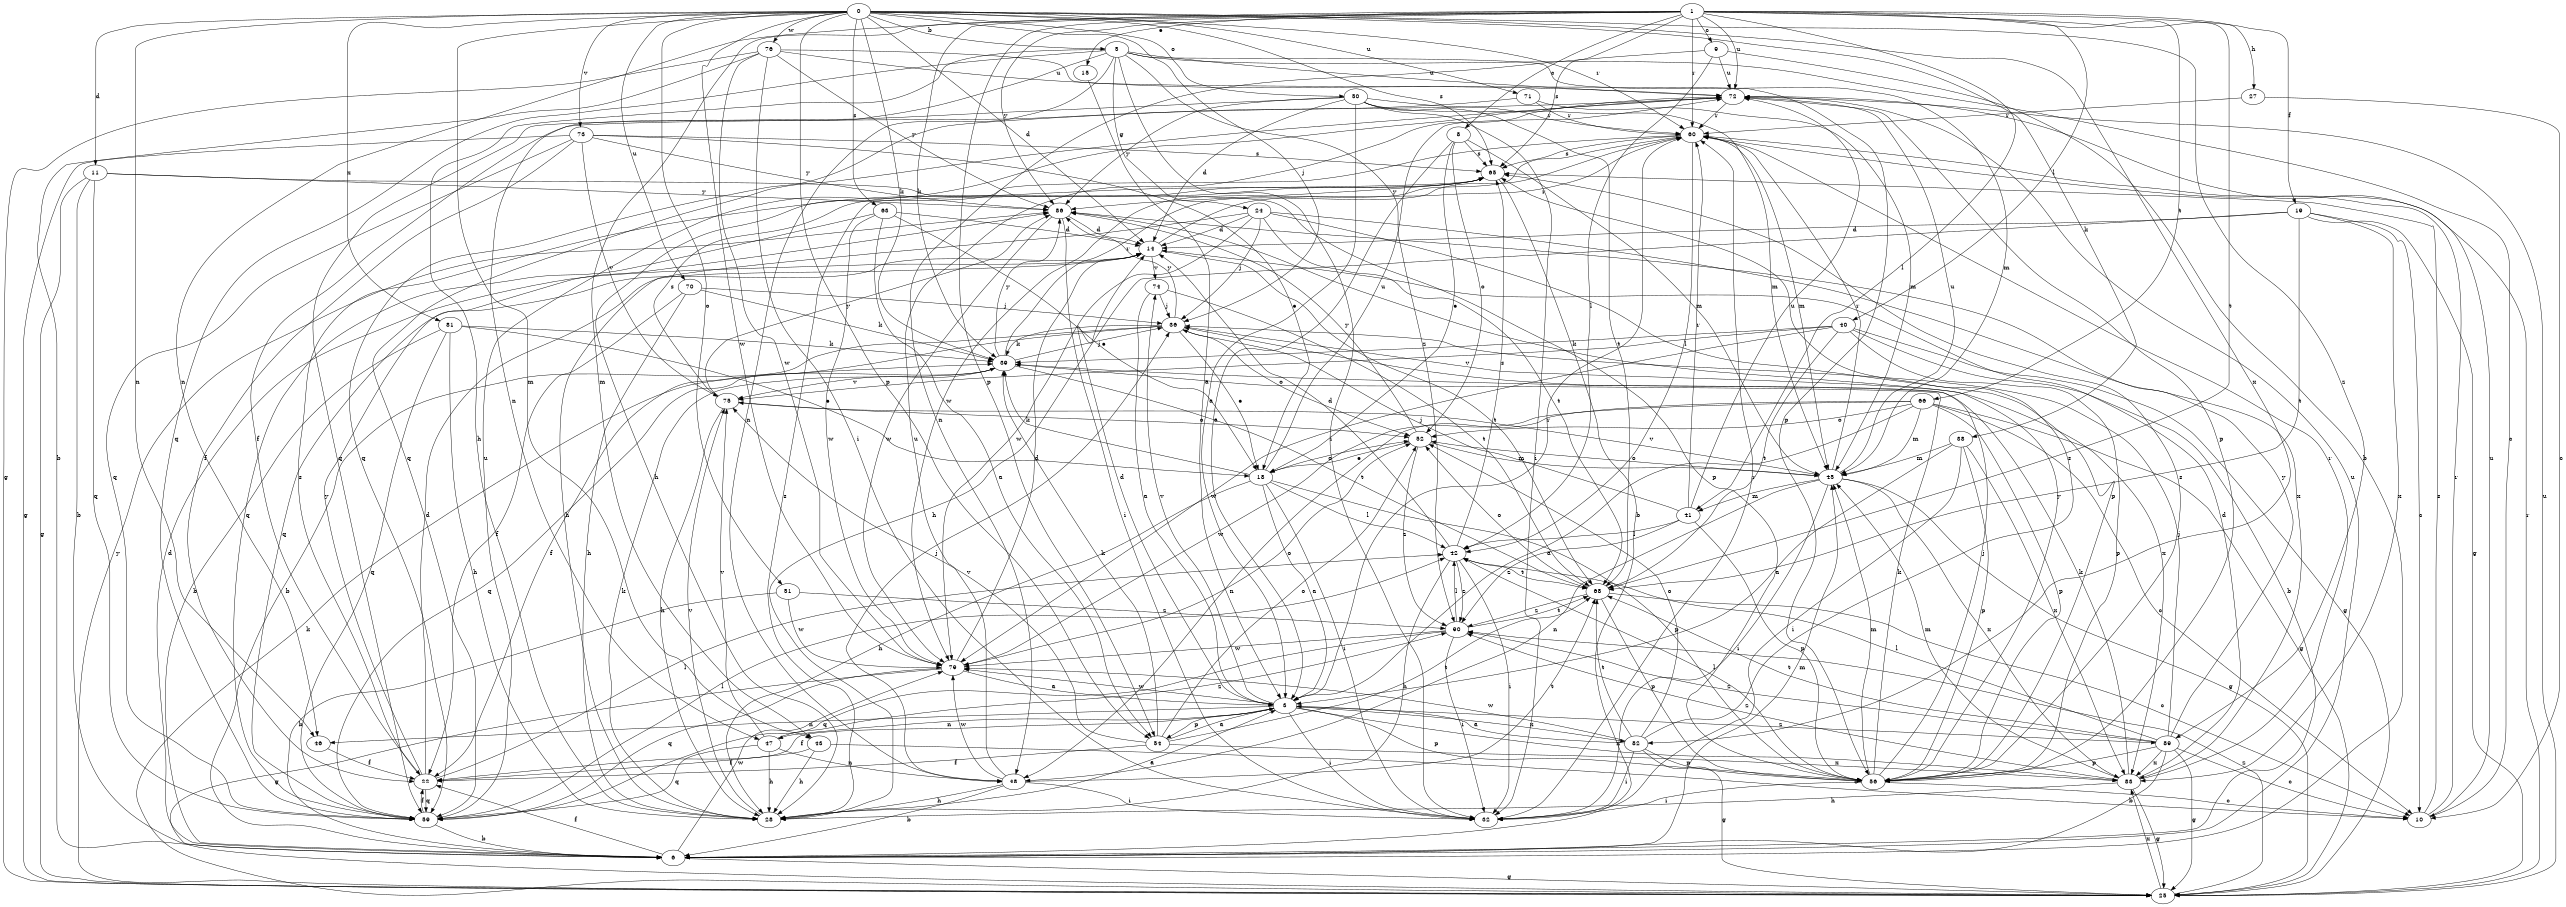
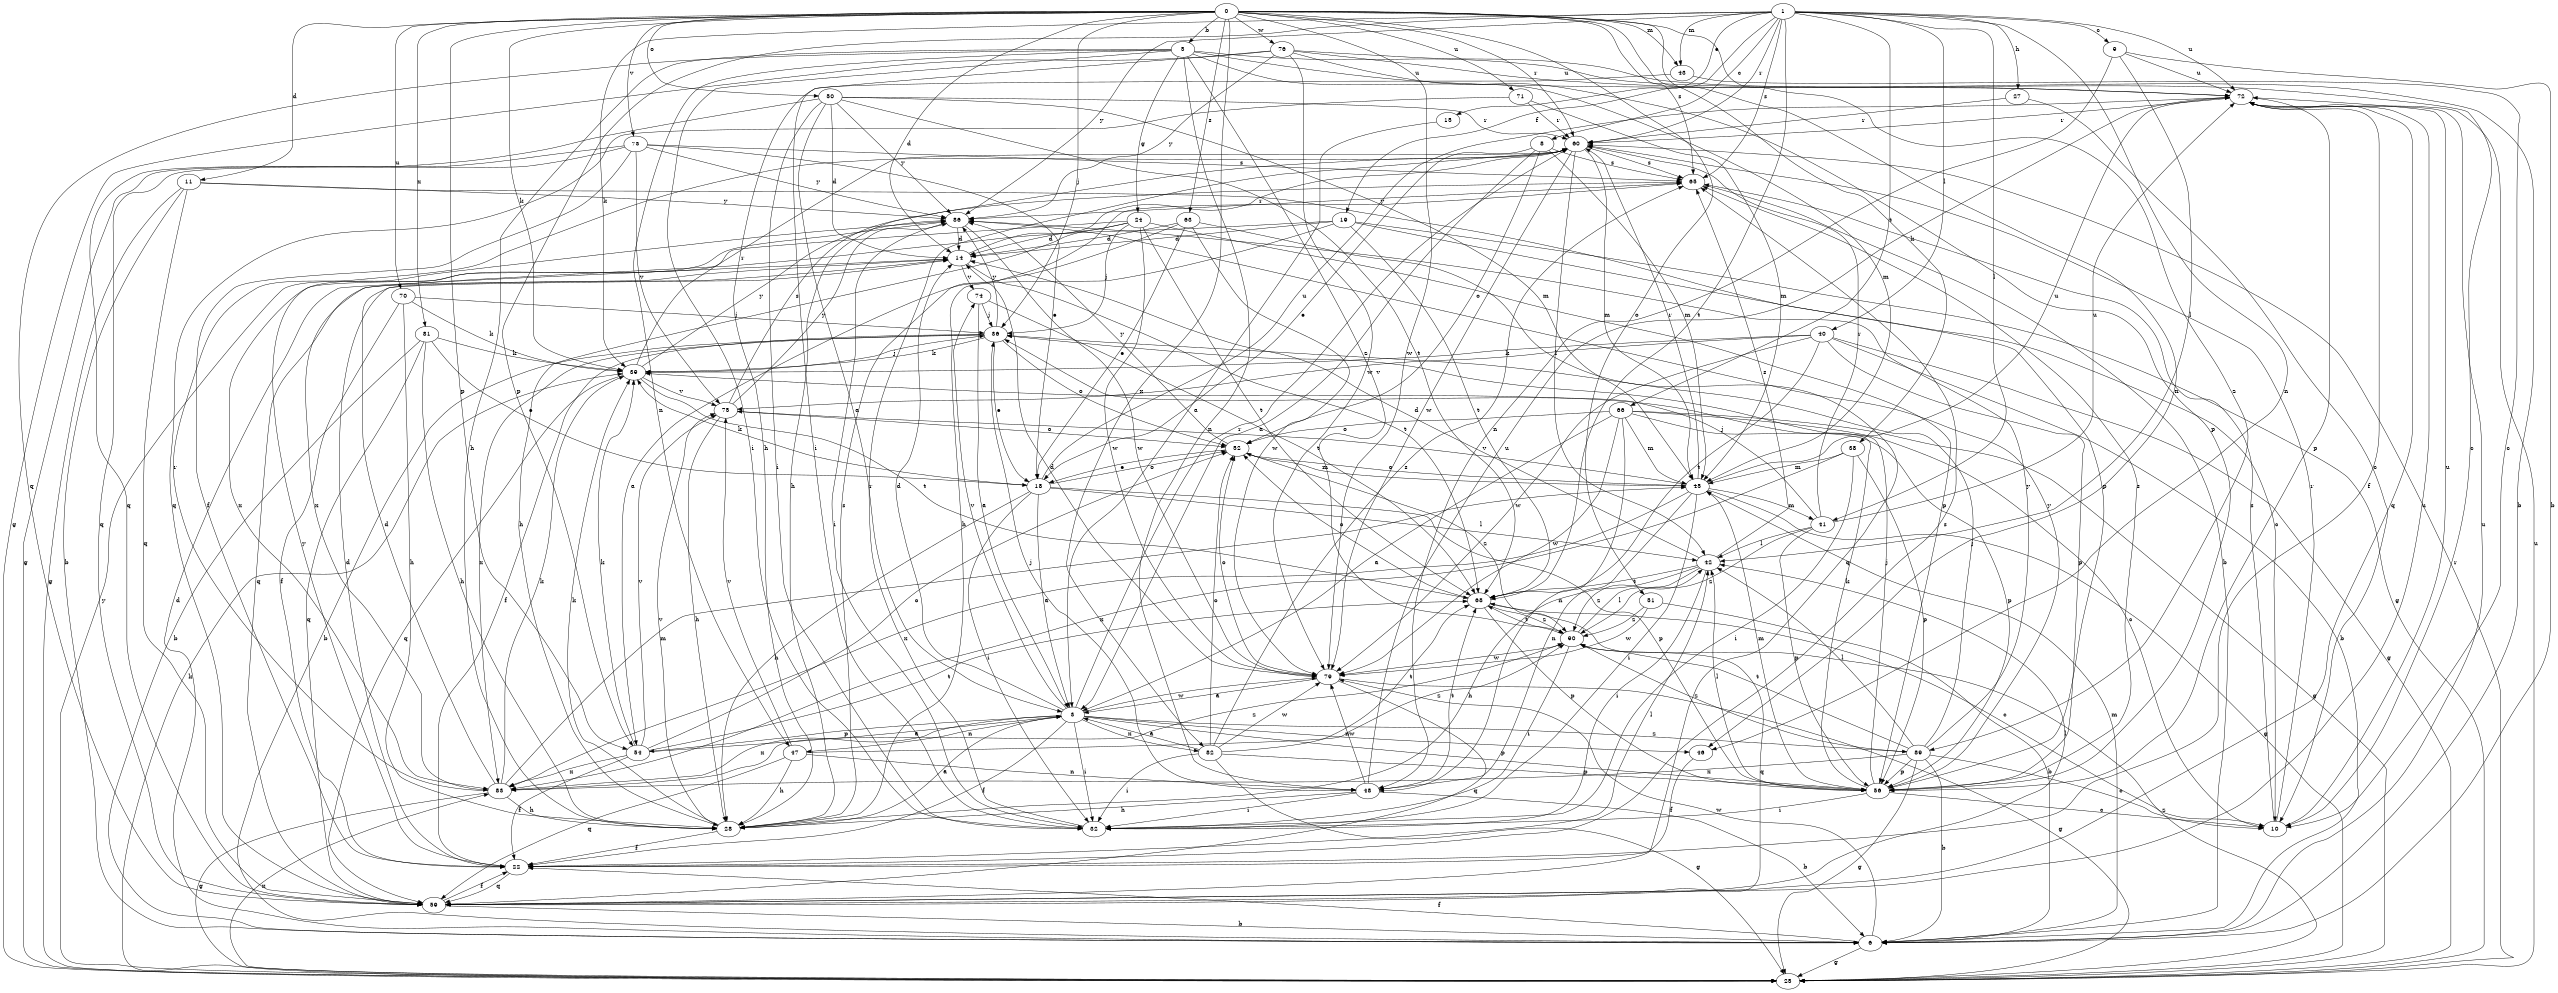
  strict digraph {
    0
    5
    11
    14
    36
    38
    39
    43
    46
    50
    51
    54
    n13 [label=60]
    63
    65
    70
    71
    73
    76
    79
    81
    82
    89
    72
    32
    47
    10
    24
    28
    45
    48
    59
    90
    86
    56
    6
    25
    68
    74
    22
    83
    18
    52
    3
    75
    42
    1
    8
    9
    15
    19
    27
    40
    41
    66
    0 -> 5 [label=b]
    0 -> 11 [label=d]
    0 -> 14 [label=d]
    0 -> 36 [label=j]
    0 -> 38 [label=k]
    0 -> 39 [label=k]
    0 -> 43 [label=m]
    0 -> 46 [label=n]
    0 -> 50 [label=o]
    0 -> 51 [label=o]
    0 -> 54 [label=p]
    0 -> n13 [label=r]
    0 -> 63 [label=s]
    0 -> 65 [label=s]
    0 -> 70 [label=u]
    0 -> 71 [label=u]
    0 -> 73 [label=v]
    0 -> 76 [label=w]
    0 -> 79 [label=w]
    0 -> 81 [label=x]
    0 -> 82 [label=x]
    0 -> 89 [label=z]
    5 -> 72 [label=u]
    5 -> 32 [label=i]
    5 -> 47 [label=n]
    5 -> 10 [label=c]
    5 -> 24 [label=g]
    5 -> 28 [label=h]
    5 -> 45 [label=m]
    5 -> 48 [label=n]
    5 -> 59 [label=q]
    5 -> 90 [label=z]
    11 -> 59 [label=q]
    11 -> 86 [label=y]
    11 -> 56 [label=p]
    11 -> 6 [label=b]
    11 -> 25 [label=g]
    14 -> n13 [label=r]
    14 -> 59 [label=q]
    14 -> 68 [label=t]
    14 -> 74 [label=v]
    36 -> 39 [label=k]
    36 -> 86 [label=y]
    36 -> 6 [label=b]
    36 -> 22 [label=f]
    36 -> 83 [label=x]
    36 -> 18 [label=e]
    36 -> 52 [label=o]
    38 -> 32 [label=i]
    38 -> 45 [label=m]
    38 -> 56 [label=p]
    38 -> 83 [label=x]
-   38 -> 3 [label=a]
    39 -> 36 [label=j]
    39 -> n13 [label=r]
    39 -> 59 [label=q]
    39 -> 86 [label=y]
    39 -> 68 [label=t]
    39 -> 75 [label=v]
    43 -> 10 [label=c]
    43 -> 28 [label=h]
-   43 -> 22 [label=f]
+   28 -> 22 [label=f]
    46 -> 22 [label=f]
    50 -> 14 [label=d]
    50 -> n13 [label=r]
    50 -> 32 [label=i]
    50 -> 45 [label=m]
    50 -> 59 [label=q]
    50 -> 86 [label=y]
    50 -> 68 [label=t]
    50 -> 3 [label=a]
    51 -> 79 [label=w]
    51 -> 90 [label=z]
    51 -> 6 [label=b]
    54 -> 39 [label=k]
    54 -> 68 [label=t]
    54 -> 22 [label=f]
    54 -> 83 [label=x]
    54 -> 52 [label=o]
    54 -> 3 [label=a]
    54 -> 75 [label=v]
    n13 -> 65 [label=s]
    n13 -> 79 [label=w]
    n13 -> 28 [label=h]
    n13 -> 45 [label=m]
    n13 -> 42 [label=l]
    63 -> 14 [label=d]
    63 -> 54 [label=a]
    63 -> 79 [label=w]
    63 -> 59 [label=q]
    63 -> 18 [label=e]
    65 -> 86 [label=y]
    65 -> 6 [label=b]
    70 -> 36 [label=j]
    70 -> 39 [label=k]
    70 -> 28 [label=h]
    70 -> 22 [label=f]
    71 -> n13 [label=r]
    71 -> 45 [label=m]
    71 -> 59 [label=q]
    73 -> 65 [label=s]
    73 -> 59 [label=q]
    73 -> 86 [label=y]
    73 -> 25 [label=g]
    73 -> 22 [label=f]
    73 -> 18 [label=e]
    73 -> 75 [label=v]
    76 -> 79 [label=w]
    76 -> 72 [label=u]
    76 -> 32 [label=i]
    76 -> 86 [label=y]
    76 -> 56 [label=p]
    76 -> 6 [label=b]
    76 -> 25 [label=g]
    79 -> 14 [label=d]
    79 -> 59 [label=q]
    79 -> 25 [label=g]
    79 -> 52 [label=o]
    79 -> 3 [label=a]
    81 -> 39 [label=k]
    81 -> 28 [label=h]
    81 -> 59 [label=q]
    81 -> 6 [label=b]
    81 -> 18 [label=e]
    82 -> 65 [label=s]
    82 -> 79 [label=w]
    82 -> 32 [label=i]
    82 -> 56 [label=p]
    82 -> 25 [label=g]
    82 -> 68 [label=t]
    82 -> 52 [label=o]
    82 -> 3 [label=a]
    89 -> 36 [label=j]
    89 -> 10 [label=c]
    89 -> 90 [label=z]
    89 -> 86 [label=y]
    89 -> 56 [label=p]
    89 -> 6 [label=b]
    89 -> 25 [label=g]
    89 -> 68 [label=t]
    89 -> 83 [label=x]
    89 -> 42 [label=l]
    72 -> n13 [label=r]
    72 -> 59 [label=q]
    72 -> 56 [label=p]
    72 -> 22 [label=f]
    32 -> n13 [label=r]
    47 -> 28 [label=h]
    47 -> 48 [label=n]
    47 -> 59 [label=q]
    47 -> 90 [label=z]
    47 -> 75 [label=v]
    10 -> n13 [label=r]
    10 -> 65 [label=s]
    10 -> 72 [label=u]
    24 -> 14 [label=d]
    24 -> 36 [label=j]
    24 -> 79 [label=w]
    24 -> 28 [label=h]
    24 -> 56 [label=p]
    24 -> 68 [label=t]
    24 -> 83 [label=x]
    28 -> 39 [label=k]
    28 -> 65 [label=s]
    28 -> 3 [label=a]
    28 -> 75 [label=v]
    45 -> n13 [label=r]
    45 -> 72 [label=u]
    45 -> 32 [label=i]
    45 -> 48 [label=n]
    45 -> 25 [label=g]
    45 -> 83 [label=x]
    45 -> 52 [label=o]
    45 -> 75 [label=v]
    45 -> 41 [label=m]
    48 -> 36 [label=j]
    48 -> 79 [label=w]
    48 -> 72 [label=u]
    48 -> 32 [label=i]
    48 -> 28 [label=h]
    48 -> 6 [label=b]
    48 -> 68 [label=t]
    59 -> 72 [label=u]
    59 -> 6 [label=b]
    59 -> 22 [label=f]
    59 -> 42 [label=l]
    90 -> 79 [label=w]
    90 -> 32 [label=i]
    90 -> 59 [label=q]
    90 -> 68 [label=t]
    90 -> 42 [label=l]
    86 -> 14 [label=d]
    86 -> 79 [label=w]
    86 -> 32 [label=i]
    56 -> 36 [label=j]
    56 -> 39 [label=k]
    56 -> 65 [label=s]
    56 -> 32 [label=i]
    56 -> 10 [label=c]
    56 -> 45 [label=m]
    56 -> 86 [label=y]
    56 -> 42 [label=l]
    6 -> 14 [label=d]
    6 -> 79 [label=w]
    6 -> 72 [label=u]
    6 -> 45 [label=m]
    6 -> 25 [label=g]
    6 -> 22 [label=f]
    25 -> 39 [label=k]
    25 -> n13 [label=r]
    25 -> 72 [label=u]
    25 -> 90 [label=z]
    25 -> 86 [label=y]
    25 -> 83 [label=x]
    68 -> 10 [label=c]
    68 -> 90 [label=z]
    68 -> 56 [label=p]
    68 -> 52 [label=o]
    74 -> 36 [label=j]
    74 -> 68 [label=t]
    74 -> 3 [label=a]
    22 -> 14 [label=d]
    22 -> 65 [label=s]
    22 -> 59 [label=q]
    22 -> 86 [label=y]
    22 -> 42 [label=l]
    83 -> 14 [label=d]
    83 -> 39 [label=k]
    83 -> n13 [label=r]
    83 -> 28 [label=h]
    83 -> 45 [label=m]
    83 -> 90 [label=z]
    83 -> 25 [label=g]
    18 -> 39 [label=k]
    18 -> 72 [label=u]
    18 -> 32 [label=i]
    18 -> 28 [label=h]
    18 -> 56 [label=p]
    18 -> 52 [label=o]
    18 -> 3 [label=a]
    18 -> 42 [label=l]
    52 -> 45 [label=m]
    52 -> 90 [label=z]
    52 -> 86 [label=y]
    52 -> 18 [label=e]
    3 -> 14 [label=d]
    3 -> 46 [label=n]
    3 -> 54 [label=p]
    3 -> n13 [label=r]
    3 -> 79 [label=w]
    3 -> 82 [label=x]
    3 -> 89 [label=z]
    3 -> 32 [label=i]
    3 -> 47 [label=n]
    3 -> 56 [label=p]
    3 -> 74 [label=v]
    3 -> 22 [label=f]
    3 -> 83 [label=x]
    75 -> 65 [label=s]
    75 -> 28 [label=h]
    75 -> 86 [label=y]
    75 -> 52 [label=o]
    42 -> 14 [label=d]
    42 -> 65 [label=s]
    42 -> 32 [label=i]
    42 -> 28 [label=h]
    42 -> 90 [label=z]
    42 -> 68 [label=t]
    1 -> 39 [label=k]
    1 -> 43 [label=m]
    1 -> 46 [label=n]
    1 -> 54 [label=p]
    1 -> n13 [label=r]
    1 -> 65 [label=s]
    1 -> 72 [label=u]
    1 -> 86 [label=y]
    1 -> 68 [label=t]
    1 -> 8 [label=c]
    1 -> 9 [label=c]
    1 -> 15 [label=e]
    1 -> 19 [label=f]
    1 -> 27 [label=h]
    1 -> 40 [label=l]
    1 -> 41 [label=l]
    1 -> 66 [label=t]
    8 -> 65 [label=s]
    8 -> 45 [label=m]
    8 -> 18 [label=e]
    8 -> 52 [label=o]
    8 -> 3 [label=a]
    9 -> 72 [label=u]
    9 -> 48 [label=n]
    9 -> 6 [label=b]
    9 -> 42 [label=l]
    15 -> 3 [label=a]
    19 -> 14 [label=d]
    19 -> 10 [label=c]
    19 -> 28 [label=h]
    19 -> 25 [label=g]
    19 -> 68 [label=t]
    19 -> 83 [label=x]
    27 -> n13 [label=r]
    27 -> 10 [label=c]
    40 -> 39 [label=k]
    40 -> 79 [label=w]
    40 -> 56 [label=p]
    40 -> 6 [label=b]
    40 -> 25 [label=g]
    40 -> 68 [label=t]
    40 -> 75 [label=v]
    41 -> 36 [label=j]
    41 -> n13 [label=r]
    41 -> 72 [label=u]
    41 -> 90 [label=z]
    41 -> 56 [label=p]
    41 -> 42 [label=l]
    66 -> 79 [label=w]
    66 -> 10 [label=c]
    66 -> 45 [label=m]
    66 -> 48 [label=n]
    66 -> 56 [label=p]
    66 -> 25 [label=g]
    66 -> 52 [label=o]
    66 -> 3 [label=a]
  }
